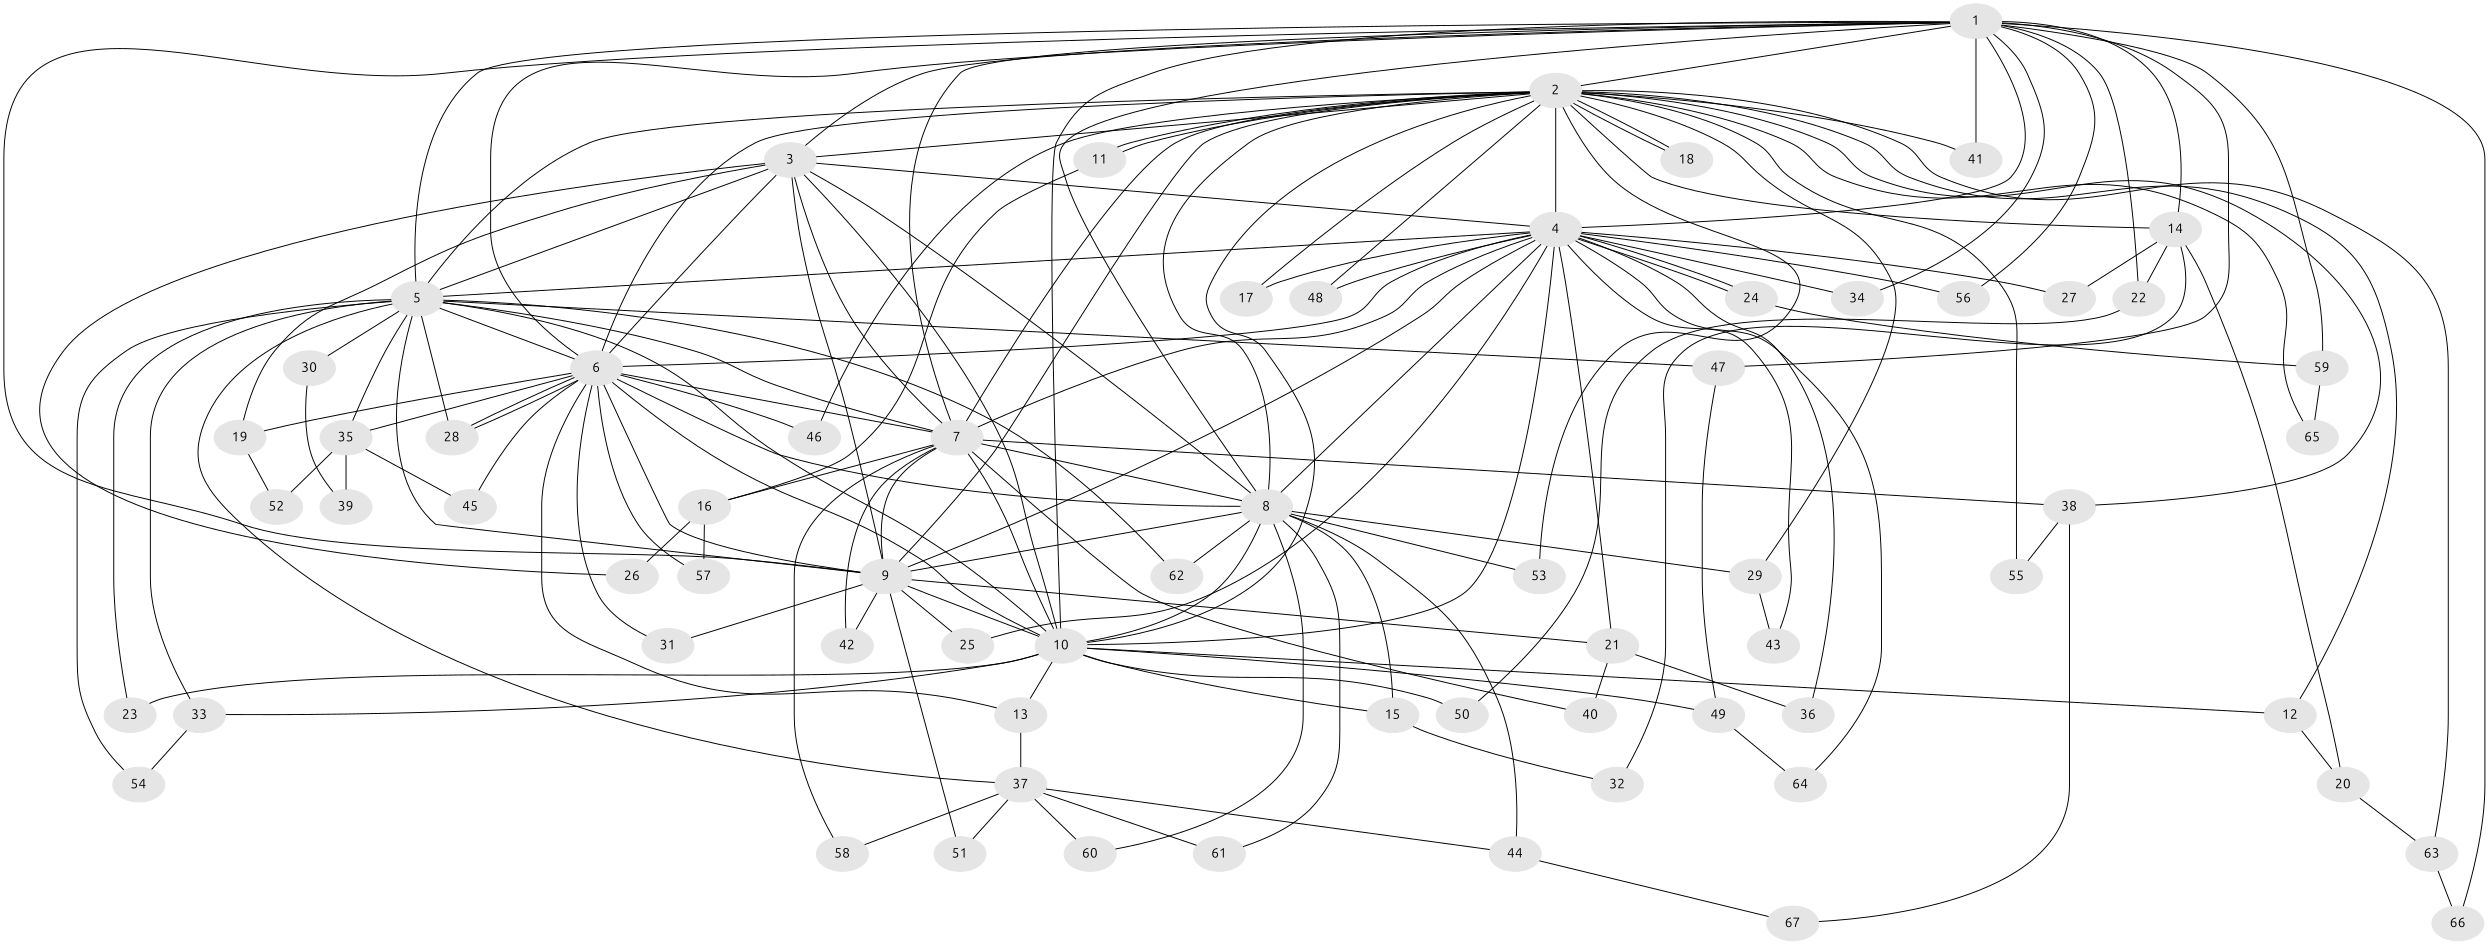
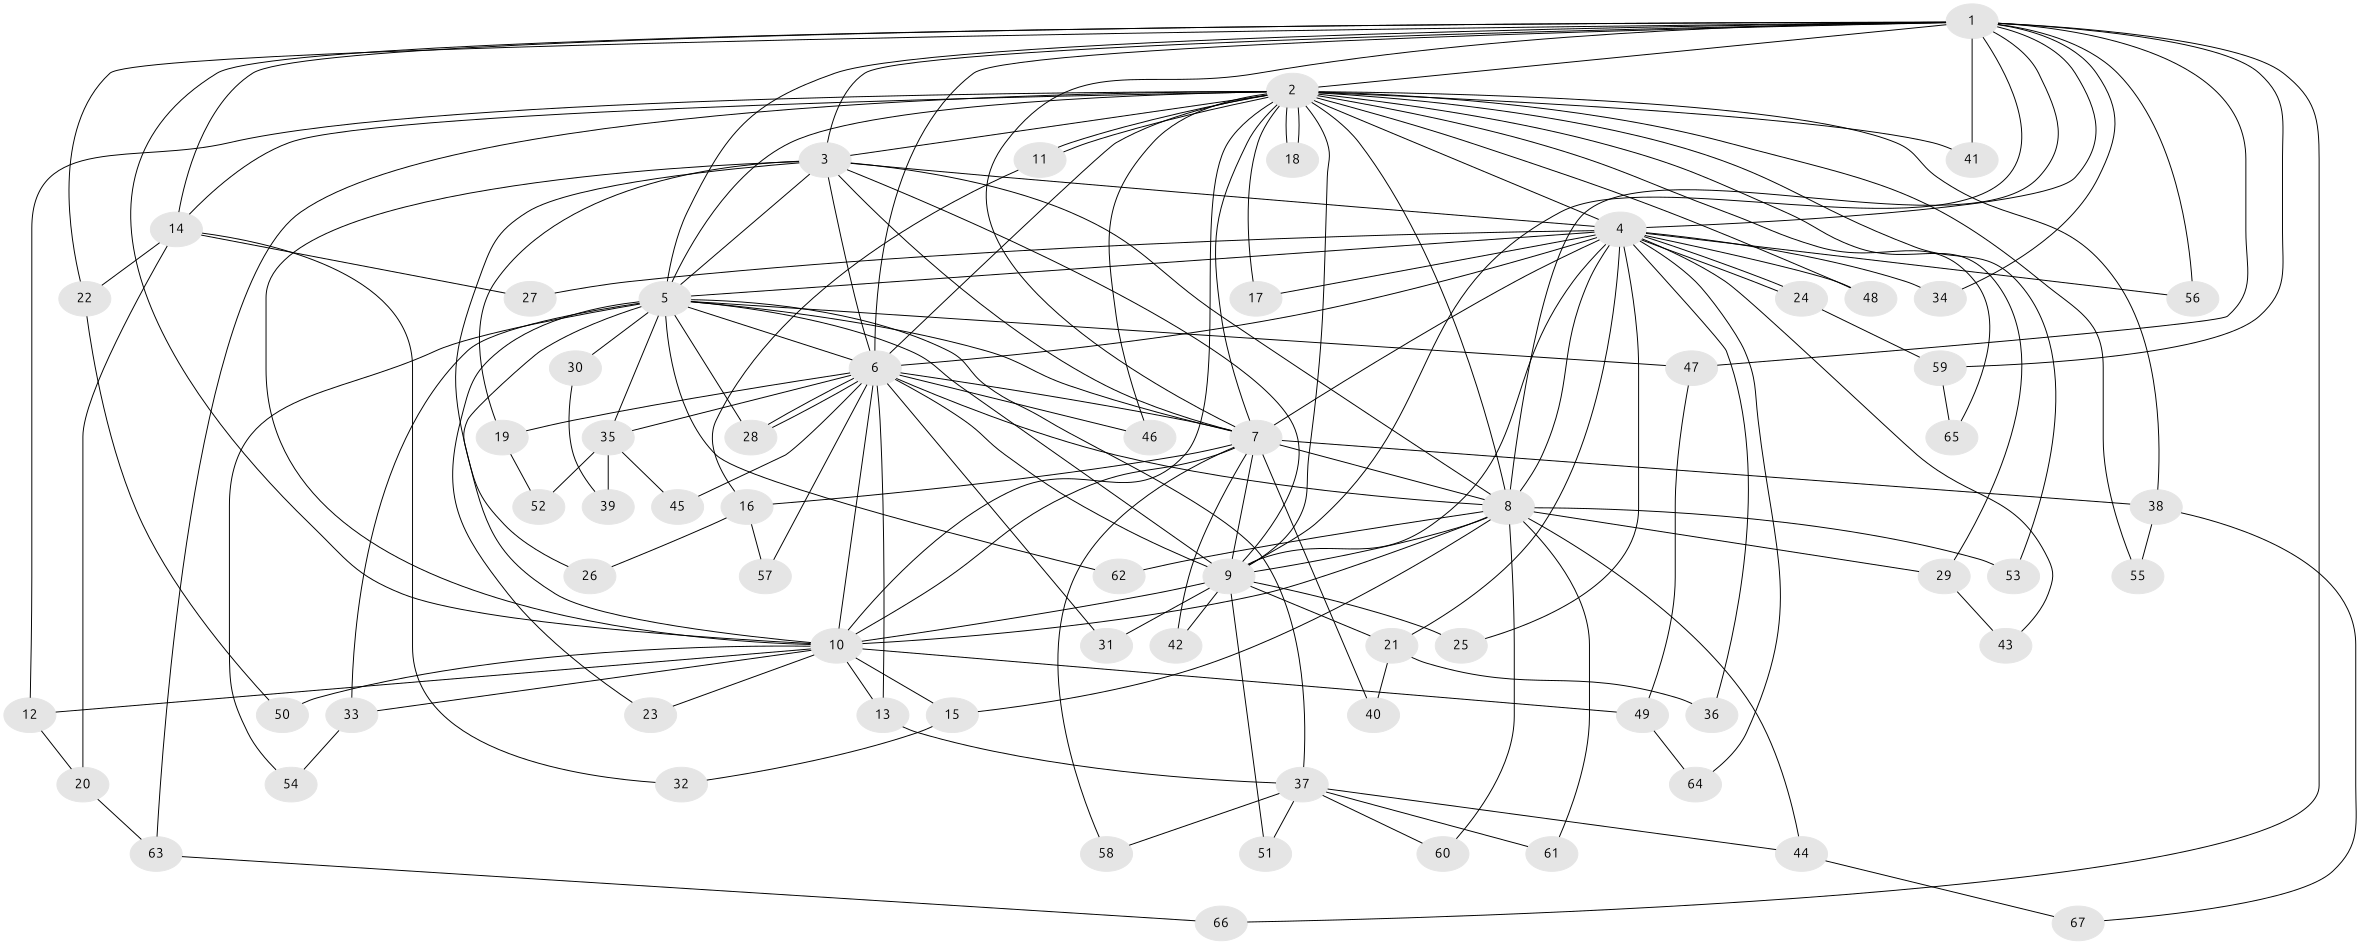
  graph {
    fontname=Ubuntu
    node [color=gray90 fontname=Ubuntu style=filled]
    edge [fontname=Ubuntu]
    1
    2
    3
    4
    5
    6
    7
    8
    9
    10
    14
    22
    34
    41
    47
    56
    59
    66
    11
    12
    17
    18
    29
    38
    46
    48
    53
    55
    63
    65
    19
    26
    21
    24
    25
    27
    36
    43
    64
    23
    30
    33
    35
    37
    54
    62
    28
    13
    31
    45
    57
    16
    40
    42
    58
    15
    44
    60
    61
    51
    49
    50
    20
    32
    67
    52
    39
    1 -- 2
    1 -- 3
    1 -- 4
    1 -- 5
    1 -- 6
    1 -- 7
    1 -- 8
    1 -- 9
    1 -- 10
    1 -- 14
    1 -- 22
    1 -- 34
    1 -- 41
    1 -- 47
    1 -- 56
    1 -- 59
    1 -- 66
    2 -- 3
    2 -- 4
    2 -- 5
    2 -- 6
    2 -- 7
    2 -- 8
    2 -- 9
    2 -- 10
    2 -- 14
    2 -- 41
    2 -- 11
    2 -- 11
    2 -- 12
    2 -- 17
    2 -- 18
    2 -- 18
    2 -- 29
    2 -- 38
    2 -- 46
    2 -- 48
    2 -- 53
    2 -- 55
    2 -- 63
    2 -- 65
    3 -- 4
    3 -- 5
    3 -- 6
    3 -- 7
    3 -- 8
    3 -- 9
    3 -- 10
    3 -- 19
    3 -- 26
    4 -- 5
    4 -- 6
    4 -- 7
    4 -- 8
    4 -- 9
-   4 -- 10
    4 -- 34
    4 -- 56
    4 -- 17
    4 -- 48
    4 -- 21
    4 -- 24
    4 -- 24
    4 -- 25
    4 -- 27
    4 -- 36
    4 -- 43
    4 -- 64
    5 -- 6
    5 -- 7
    5 -- 9
    5 -- 10
    5 -- 47
    5 -- 23
    5 -- 30
    5 -- 33
    5 -- 35
    5 -- 37
    5 -- 54
    5 -- 62
    5 -- 28
    6 -- 7
    6 -- 8
    6 -- 9
    6 -- 10
    6 -- 46
    6 -- 19
    6 -- 35
    6 -- 28
    6 -- 28
    6 -- 13
    6 -- 31
    6 -- 45
    6 -- 57
    7 -- 8
    7 -- 9
    7 -- 10
    7 -- 38
    7 -- 16
    7 -- 40
    7 -- 42
    7 -- 58
    8 -- 9
    8 -- 10
    8 -- 29
    8 -- 53
    8 -- 62
    8 -- 15
    8 -- 44
    8 -- 60
    8 -- 61
    9 -- 10
    9 -- 21
    9 -- 25
    9 -- 31
    9 -- 42
    9 -- 51
    10 -- 12
    10 -- 23
    10 -- 33
    10 -- 13
    10 -- 15
    10 -- 49
    10 -- 50
    14 -- 22
    14 -- 27
    14 -- 20
    14 -- 32
    22 -- 50
    47 -- 49
    59 -- 65
    11 -- 16
    12 -- 20
    29 -- 43
    38 -- 55
    38 -- 67
    63 -- 66
    19 -- 52
    21 -- 36
    21 -- 40
    24 -- 59
    30 -- 39
    33 -- 54
    35 -- 45
    35 -- 52
    35 -- 39
    37 -- 58
    37 -- 44
    37 -- 60
    37 -- 61
    37 -- 51
    13 -- 37
    16 -- 26
    16 -- 57
    15 -- 32
    44 -- 67
    49 -- 64
    20 -- 63
  }
